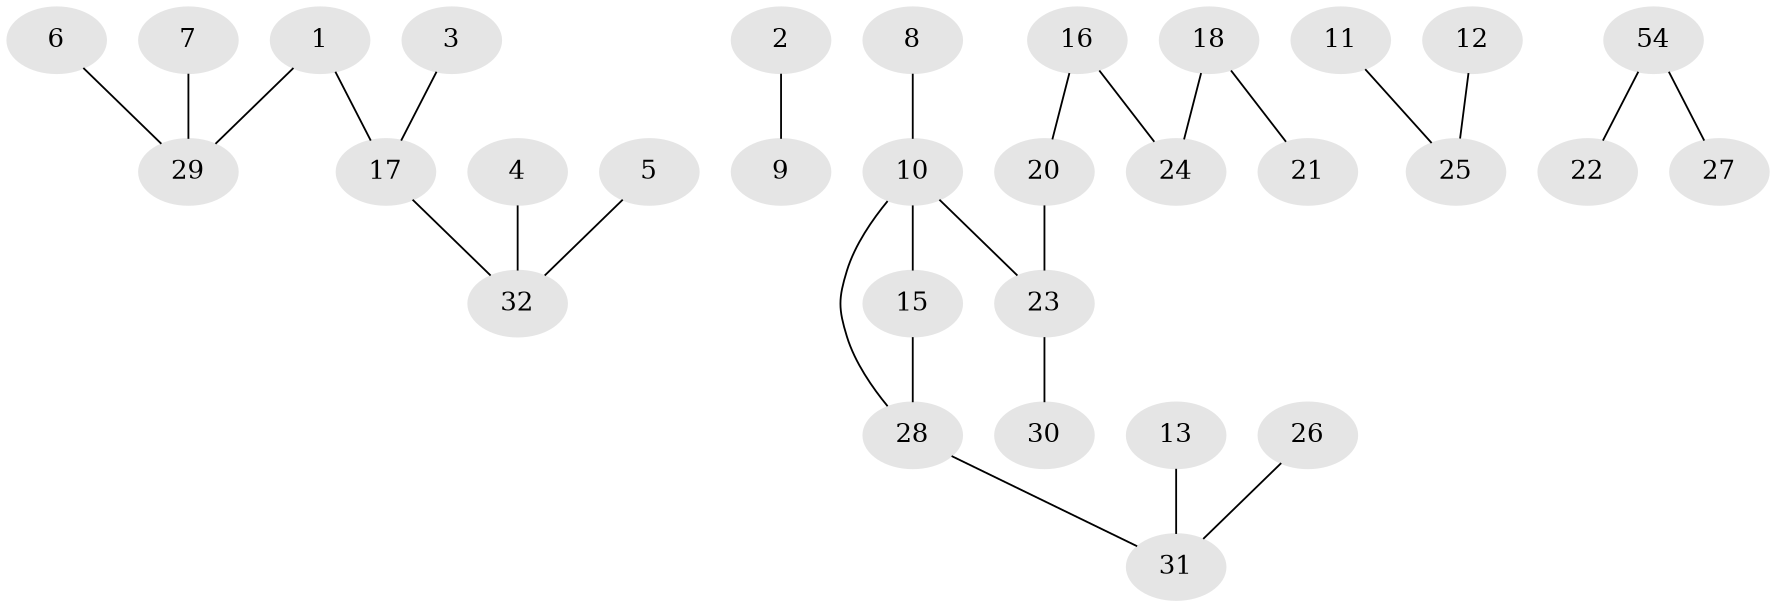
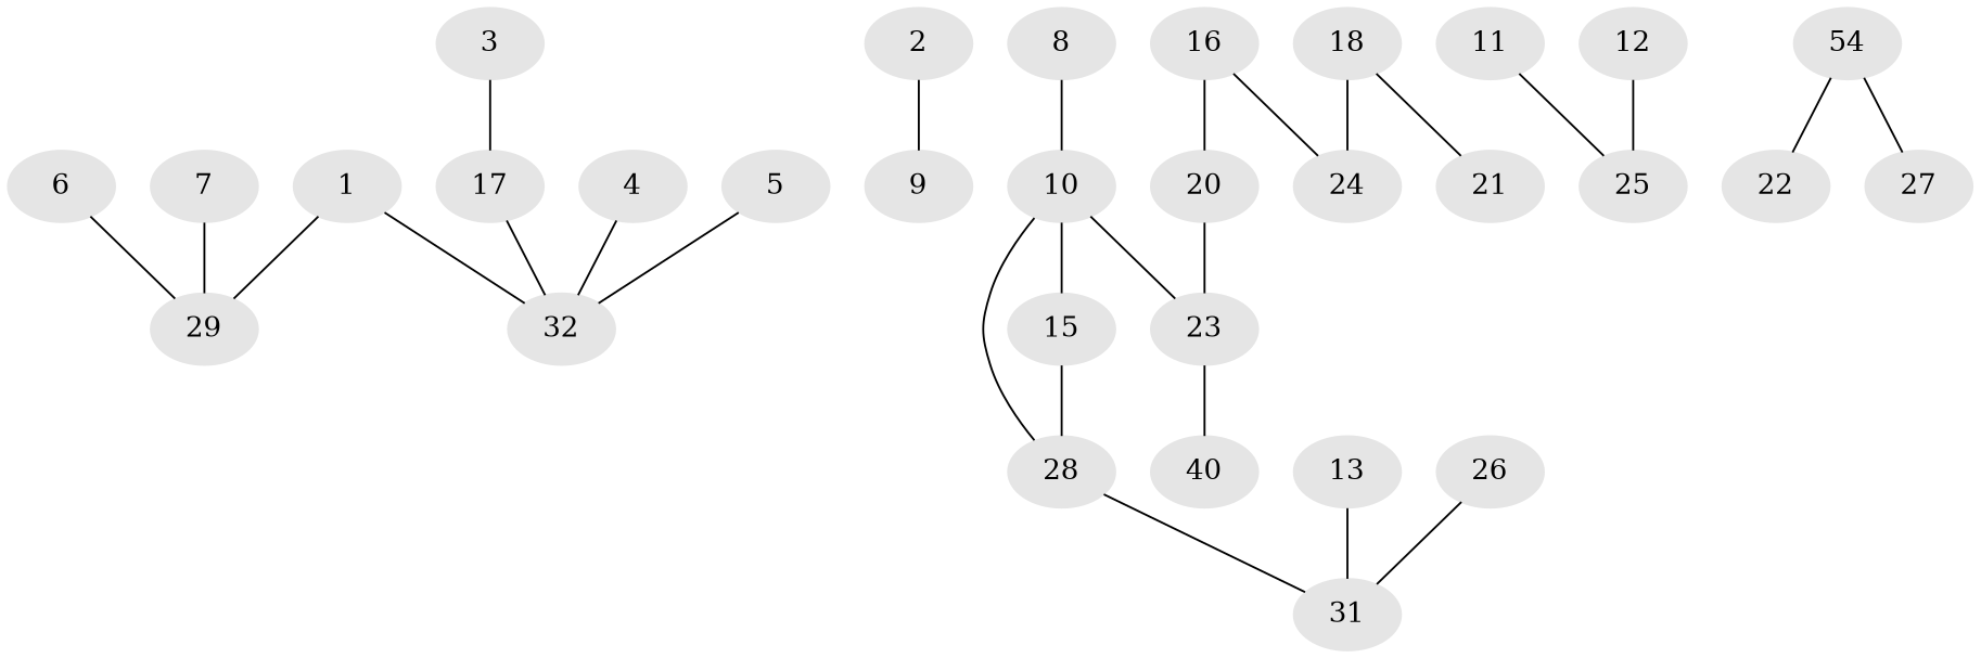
  graph {
    node [color=gray90 style=filled]
    edge [weight=1.0]
    1
    29
    32
    2
    9
    3
    17
    4
    5
    6
    7
    8
    10
    23
    28
    15
-   30
+   30 [label=40]
    31
    11
    25
    12
    13
    n23 [label=54]
    22
    27
    16
    20
    24
    18
    21
    26
    1 -- 29
-   1 -- 17
+   1 -- 32
    2 -- 9
    3 -- 17
    17 -- 32
    4 -- 32
    5 -- 32
    6 -- 29
    7 -- 29
    8 -- 10
    10 -- 23
    10 -- 28
    10 -- 15
    23 -- 30
    28 -- 31
    15 -- 28
    11 -- 25
    12 -- 25
    13 -- 31
    n23 -- 22
    n23 -- 27
    16 -- 20
    16 -- 24
    20 -- 23
    18 -- 24
    18 -- 21
    26 -- 31
  }
